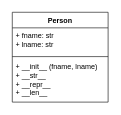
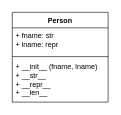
  <mxCell id="0" />
  <mxCell id="1" parent="0" />
  <mxCell id="2" value="Person" style="swimlane;fontStyle=1;align=center;verticalAlign=top;childLayout=stackLayout;horizontal=1;startSize=26;horizontalStack=0;resizeParent=1;resizeParentMax=0;resizeLast=0;collapsible=1;marginBottom=0;whiteSpace=wrap;html=1;" vertex="1" parent="1"><mxGeometry x="20" y="20" width="160" height="150" as="geometry" /></mxCell>
- <mxCell id="3" value="+ fname: str&lt;div&gt;+ lname: str&lt;/div&gt;" style="text;strokeColor=none;fillColor=none;align=left;verticalAlign=top;spacingLeft=4;spacingRight=4;overflow=hidden;rotatable=0;points=[[0,0.5],[1,0.5]];portConstraint=eastwest;whiteSpace=wrap;html=1;" vertex="1" parent="2"><mxGeometry y="26" width="160" height="44" as="geometry" /></mxCell>
+ <mxCell id="3" value="+ fname: str&lt;div&gt;+ lname: repr&lt;/div&gt;" style="text;strokeColor=none;fillColor=none;align=left;verticalAlign=top;spacingLeft=4;spacingRight=4;overflow=hidden;rotatable=0;points=[[0,0.5],[1,0.5]];portConstraint=eastwest;whiteSpace=wrap;html=1;" vertex="1" parent="2"><mxGeometry y="26" width="160" height="44" as="geometry" /></mxCell>
  <mxCell id="4" value="" style="line;strokeWidth=1;fillColor=none;align=left;verticalAlign=middle;spacingTop=-1;spacingLeft=3;spacingRight=3;rotatable=0;labelPosition=right;points=[];portConstraint=eastwest;strokeColor=inherit;" vertex="1" parent="2"><mxGeometry y="70" width="160" height="8" as="geometry" /></mxCell>
  <mxCell id="5" value="+ __init__ (fname, lname)&lt;div&gt;+ __str__&lt;/div&gt;&lt;div&gt;+ __repr__&lt;/div&gt;&lt;div&gt;+ __len__&lt;/div&gt;" style="text;strokeColor=none;fillColor=none;align=left;verticalAlign=top;spacingLeft=4;spacingRight=4;overflow=hidden;rotatable=0;points=[[0,0.5],[1,0.5]];portConstraint=eastwest;whiteSpace=wrap;html=1;" vertex="1" parent="2"><mxGeometry y="78" width="160" height="72" as="geometry" /></mxCell>
